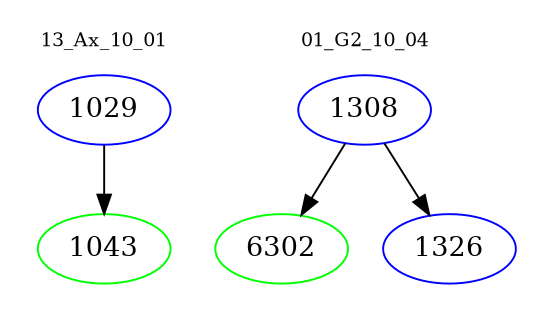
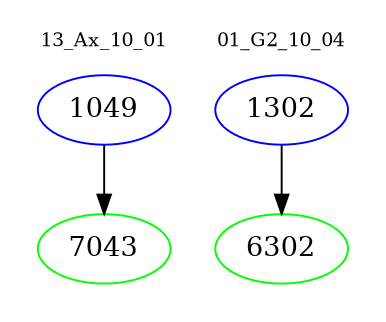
  digraph {
    node [color=blue]
    edge [color=black]
-   n1 [label=1029]
-   n2 [color=green label=1043]
-   n3 [label=1308]
+   n1 [label=1049]
+   n2 [color=green label=7043]
+   n3 [label=1302]
    n4 [color=green label=6302]
-   n5 [label=1326]
    subgraph cluster_1 {
      color=white
      fontsize=10
      label="13_Ax_10_01"
      n1
      n2
    }
    subgraph cluster_2 {
      color=white
      fontsize=10
      label="01_G2_10_04"
      n3
      n4
-     n5
    }
    n1 -> n2
    n3 -> n4
-   n3 -> n5
  }
